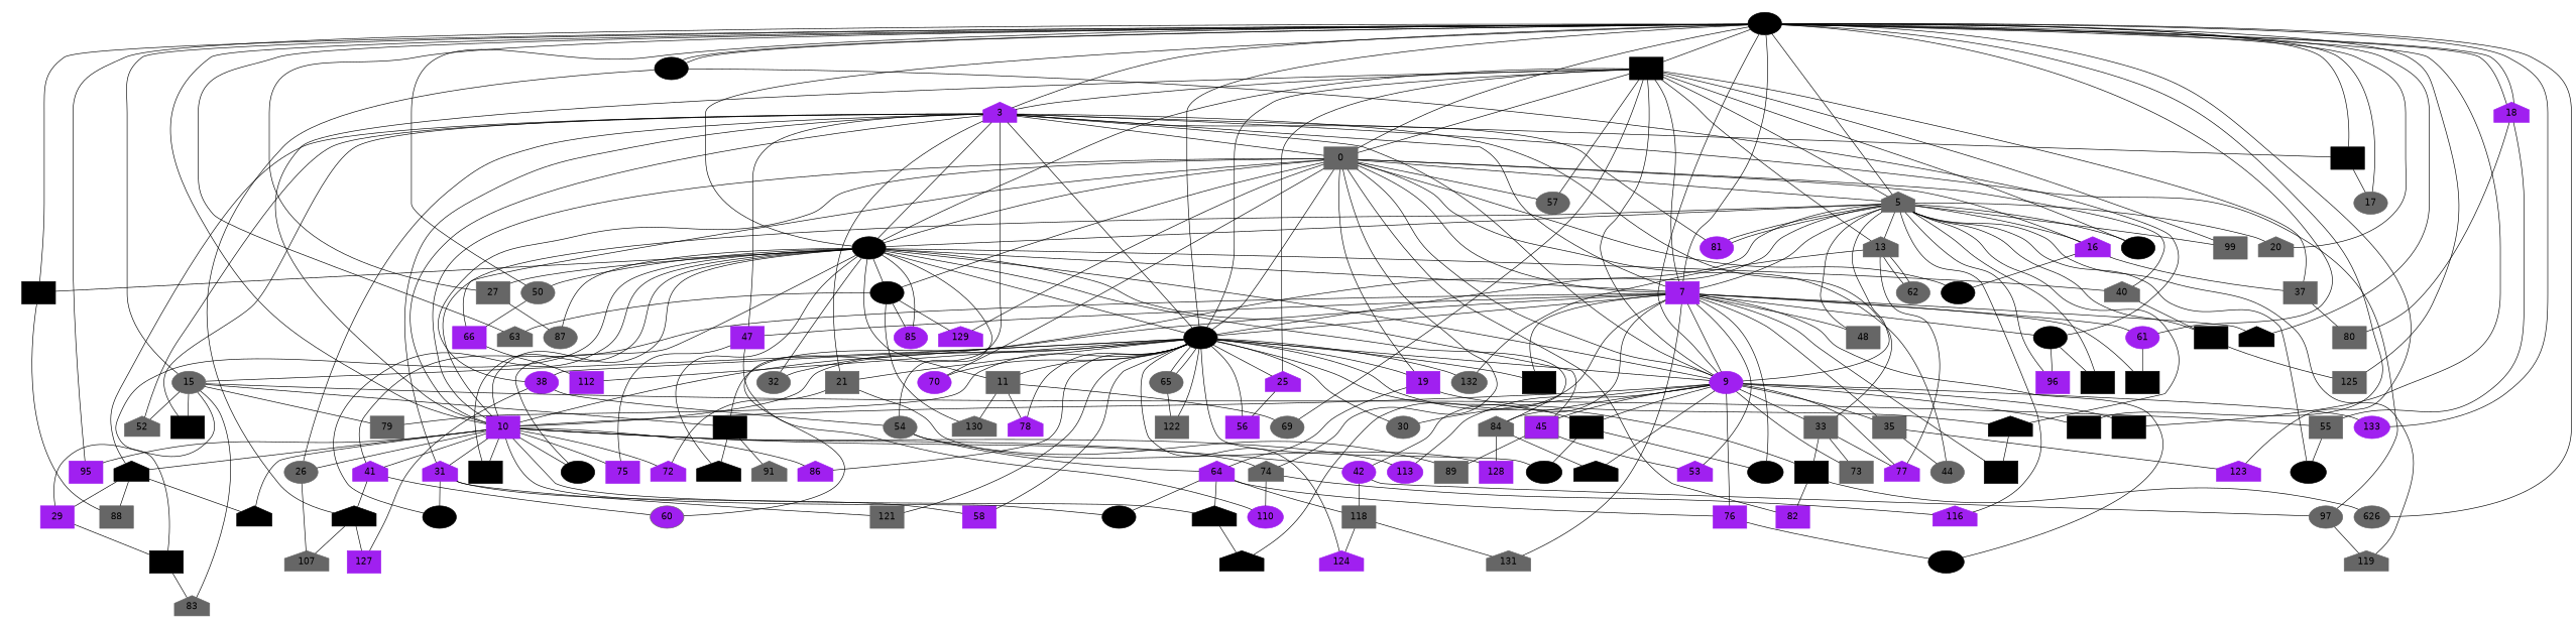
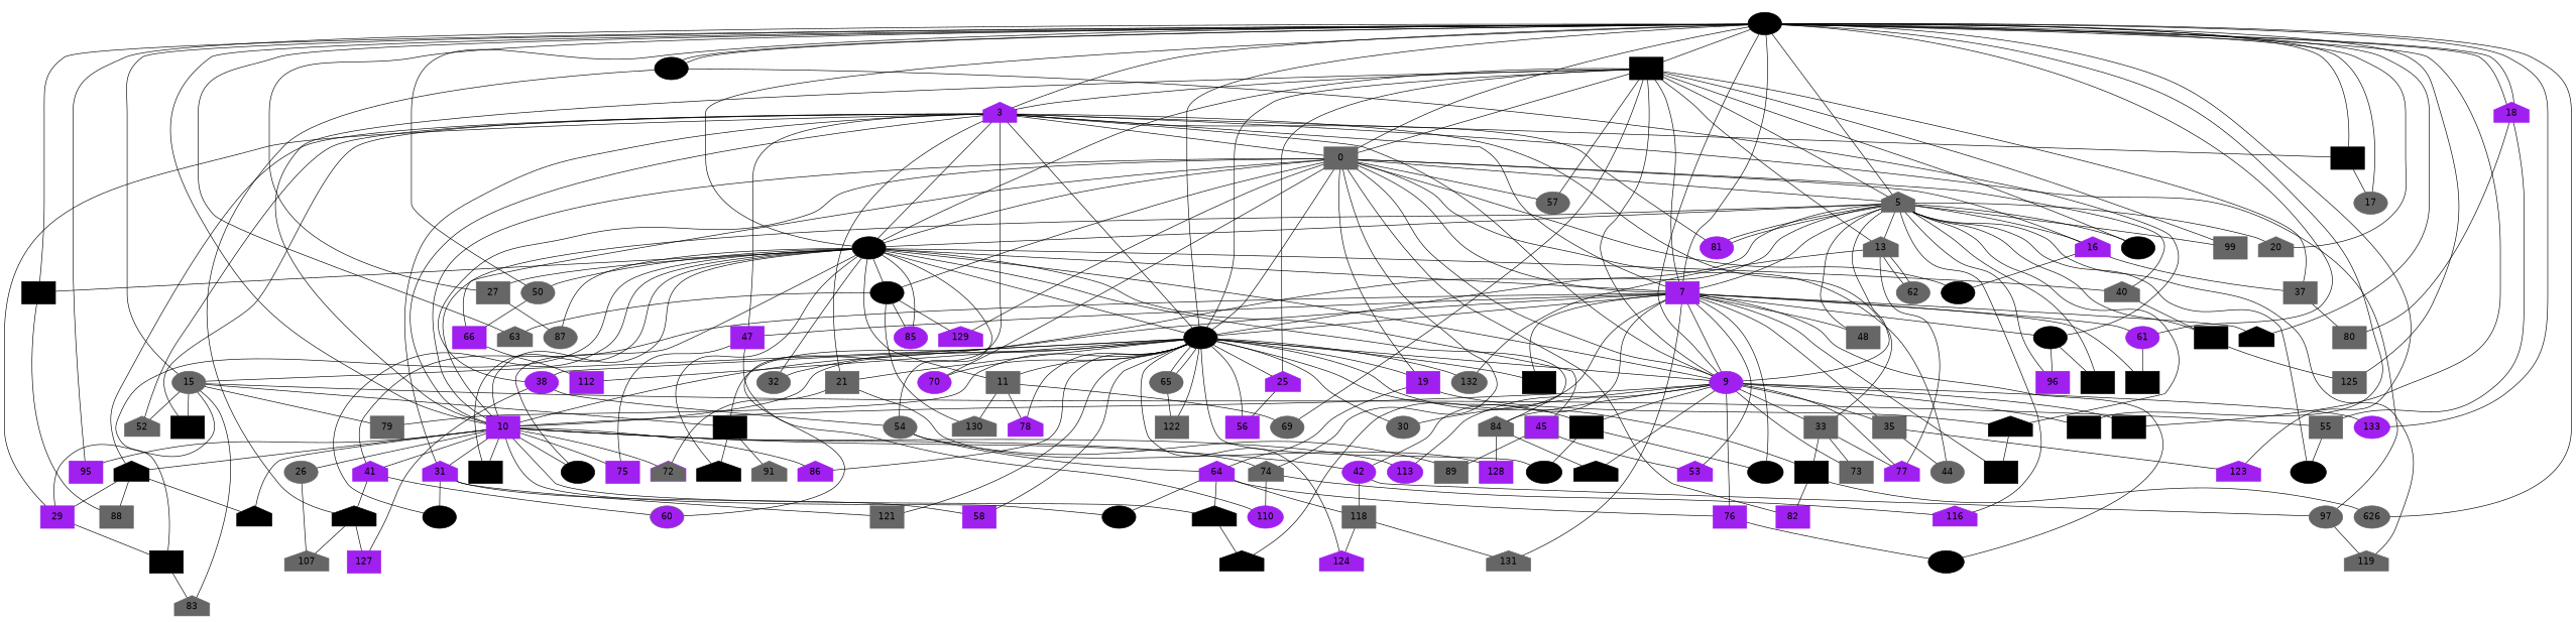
  graph {
    fontname="DejaVu Sans"
    node [color=gray40 fontname="DejaVu Sans" shape=box style=filled]
    edge [fontname="DejaVu Sans"]
    1 [color=black shape=ellipse]
    2 [color=black]
    3 [color=purple shape=house]
    n4 [label=0]
    5 [shape=house]
    6 [color=black shape=ellipse]
    7 [color=purple]
    8 [color=black shape=ellipse]
    9 [color=purple shape=ellipse]
    10 [color=purple]
    12 [color=black]
    14 [color=black]
    15 [shape=ellipse]
    17 [shape=ellipse]
    18 [color=purple shape=house]
    20 [shape=house]
    27
    28 [color=black shape=ellipse]
    46 [color=black]
    50 [shape=ellipse]
    61 [color=purple shape=ellipse]
    63 [shape=house]
    71 [color=black]
    93 [color=black shape=house]
    95 [color=purple]
    123 [color=purple shape=house]
    125
    n28 [label=626 shape=ellipse]
    133 [color=purple shape=ellipse]
    13 [shape=house]
    25 [color=purple shape=house]
    37
    57 [shape=ellipse]
    68 [color=black shape=ellipse]
    69 [shape=ellipse]
    99
    21
    22 [color=black shape=house]
    26 [shape=ellipse]
    31 [color=purple shape=house]
    33
    47 [color=purple]
    52 [shape=house]
    60 [fillcolor=purple shape=ellipse]
    97 [shape=ellipse]
    106 [color=black]
    81 [color=purple shape=ellipse]
    16 [color=purple shape=house]
    19 [color=purple]
    24 [color=black shape=ellipse]
    36 [color=black shape=ellipse]
    38 [color=purple shape=ellipse]
    40 [shape=house]
    44 [shape=ellipse]
    66 [color=purple]
    70 [color=purple shape=ellipse]
    74 [shape=house]
    82 [color=purple]
    129 [color=purple shape=house]
    43 [color=black]
    48
    59 [color=black]
    96 [color=purple]
    101 [color=black shape=ellipse]
    109 [color=black]
    114 [color=black shape=house]
    116 [color=purple shape=house]
    119 [shape=house]
    11
    32 [shape=ellipse]
    34 [color=black shape=ellipse]
    45 [fillcolor=purple]
    54 [shape=ellipse]
    67 [color=black]
    84 [shape=house]
    85 [color=purple shape=ellipse]
    87 [shape=ellipse]
    94 [color=black shape=ellipse]
    115 [color=black]
    120 [color=black shape=house]
    35
    41 [color=purple shape=house]
    42 [color=purple shape=ellipse]
    49 [color=black shape=ellipse]
    53 [color=purple shape=house]
    90 [color=black]
    98 [color=black]
    105 [color=black shape=ellipse]
    108 [color=black shape=house]
    111 [color=black shape=ellipse]
    117 [color=black]
    131 [shape=house]
    23 [color=black]
    30 [shape=ellipse]
    51 [color=black]
    56 [color=purple]
    58 [color=purple]
    65 [shape=ellipse]
    78 [color=purple shape=house]
    79
    86 [color=purple shape=house]
    100 [color=black shape=ellipse]
    112 [color=purple]
    121
    122
    124 [color=purple shape=house]
    132 [shape=ellipse]
    73
    76 [color=purple]
    77 [color=purple shape=house]
    102 [color=black shape=house]
    113 [color=purple shape=ellipse]
    39 [color=black shape=house]
-   72 [color=purple shape=house]
+   72 [color=purple shape=house fillcolor=gray40]
    75 [color=purple]
    92 [color=black shape=ellipse]
    104 [color=black shape=house]
    29 [color=purple]
    55
    83 [shape=house]
    80
    103 [color=black shape=house]
    88
    62 [shape=ellipse]
    128 [color=purple]
    107 [shape=house]
    110 [color=purple shape=ellipse]
    64 [color=purple shape=house]
    130 [shape=house]
    127 [color=purple]
    91 [shape=house]
    89
    118
    1 -- 2
    1 -- 3
    1 -- n4
    1 -- 5
    1 -- 6
    1 -- 7
    1 -- 8
    1 -- 9
    1 -- 10
    1 -- 12
    1 -- 14
    1 -- 15
    1 -- 17
    1 -- 18
    1 -- 18
    1 -- 20
    1 -- 27
    1 -- 28
    1 -- 28
    1 -- 46
    1 -- 50
    1 -- 61
    1 -- 63
    1 -- 71
    1 -- 93
    1 -- 95
    1 -- 123
    1 -- 125
    1 -- n28
    1 -- 133
    2 -- 3
    2 -- n4
    2 -- 5
    2 -- 6
    2 -- 7
    2 -- 8
    2 -- 9
    2 -- 10
    2 -- 13
    2 -- 25
    2 -- 37
    2 -- 57
    2 -- 68
    2 -- 69
    2 -- 99
    3 -- n4
    3 -- 6
    3 -- 7
    3 -- 8
    3 -- 9
    3 -- 10
    3 -- 14
    3 -- 21
    3 -- 22
-   3 -- 26
+   3 -- 29
    3 -- 31
    3 -- 33
    3 -- 47
    3 -- 52
    3 -- 60
    3 -- 97
    3 -- 106
    3 -- 81
    n4 -- 5
    n4 -- 6
    n4 -- 7
    n4 -- 8
    n4 -- 9
    n4 -- 10
    n4 -- 57
    n4 -- 16
    n4 -- 19
    n4 -- 24
    n4 -- 36
    n4 -- 38
    n4 -- 40
    n4 -- 44
    n4 -- 66
    n4 -- 70
    n4 -- 74
    n4 -- 82
    n4 -- 129
    5 -- 6
    5 -- 7
    5 -- 8
    5 -- 9
    5 -- 10
    5 -- 20
    5 -- 13
    5 -- 68
    5 -- 99
    5 -- 81
    5 -- 81
    5 -- 16
    5 -- 43
    5 -- 48
    5 -- 59
    5 -- 96
    5 -- 101
    5 -- 109
    5 -- 114
    5 -- 116
    5 -- 119
    6 -- 7
    6 -- 8
    6 -- 9
    6 -- 10
    6 -- 27
    6 -- 50
    6 -- 71
    6 -- 24
    6 -- 40
    6 -- 11
    6 -- 32
    6 -- 34
    6 -- 45
    6 -- 54
    6 -- 67
    6 -- 84
    6 -- 85
    6 -- 87
    6 -- 94
    6 -- 115
    6 -- 120
    7 -- 8
    7 -- 9
    7 -- 10
    7 -- 61
    7 -- 93
    7 -- 47
    7 -- 48
    7 -- 35
    7 -- 41
    7 -- 42
    7 -- 49
    7 -- 53
    7 -- 90
    7 -- 98
    7 -- 105
    7 -- 108
    7 -- 111
    7 -- 117
    7 -- 131
    8 -- 9
    8 -- 10
    8 -- 15
    8 -- 25
    8 -- 21
    8 -- 19
    8 -- 38
    8 -- 70
    8 -- 11
    8 -- 32
    8 -- 98
    8 -- 23
    8 -- 30
    8 -- 51
    8 -- 56
    8 -- 58
    8 -- 65
    8 -- 65
    8 -- 78
    8 -- 79
    8 -- 86
    8 -- 100
    8 -- 112
    8 -- 121
    8 -- 122
    8 -- 124
    8 -- 132
    9 -- 10
    9 -- 12
    9 -- 46
    9 -- 133
    9 -- 33
-   9 -- 45
    9 -- 84
    9 -- 35
    9 -- 23
    9 -- 30
    9 -- 73
    9 -- 76
    9 -- 77
    9 -- 102
    9 -- 113
    10 -- 95
    10 -- 22
    10 -- 26
    10 -- 31
    10 -- 74
    10 -- 34
    10 -- 115
    10 -- 41
    10 -- 42
    10 -- 86
    10 -- 113
    10 -- 39
    10 -- 72
    10 -- 75
    10 -- 92
    10 -- 104
    14 -- 17
    15 -- 52
    15 -- 106
    15 -- 43
    15 -- 79
    15 -- 29
    15 -- 55
    15 -- 83
    18 -- 55
    18 -- 80
    27 -- 87
    28 -- 49
    28 -- 103
    50 -- 66
    61 -- 90
    71 -- 88
    13 -- 132
    13 -- 77
    13 -- 62
    13 -- 62
    25 -- 56
    37 -- 80
    21 -- 72
    21 -- 128
    22 -- 39
    22 -- 29
    22 -- 88
    26 -- 107
    31 -- 94
    31 -- 58
    31 -- 121
    33 -- 51
    33 -- 73
    33 -- 77
    47 -- 75
    47 -- 110
    97 -- 119
    16 -- 37
    16 -- 36
    19 -- 114
    19 -- 64
    24 -- 63
    24 -- 129
    24 -- 85
    24 -- 130
    38 -- 54
    38 -- 127
    40 -- 59
    66 -- 112
    74 -- 116
    74 -- 110
    43 -- 120
    43 -- 91
    59 -- 125
    114 -- 117
    11 -- 69
    11 -- 78
    11 -- 130
    45 -- 53
    45 -- 89
    54 -- 64
    54 -- 89
    67 -- 83
    84 -- 102
    84 -- 128
    35 -- 123
    35 -- 44
    41 -- 60
    41 -- 103
    42 -- 97
    42 -- 118
    49 -- 96
    49 -- 109
    23 -- 105
    23 -- 100
    51 -- n28
    51 -- 82
    65 -- 122
    76 -- 111
    104 -- 108
    29 -- 67
    55 -- 101
    103 -- 107
    103 -- 127
    64 -- 76
    64 -- 92
    64 -- 104
    64 -- 118
    118 -- 131
    118 -- 124
  }
